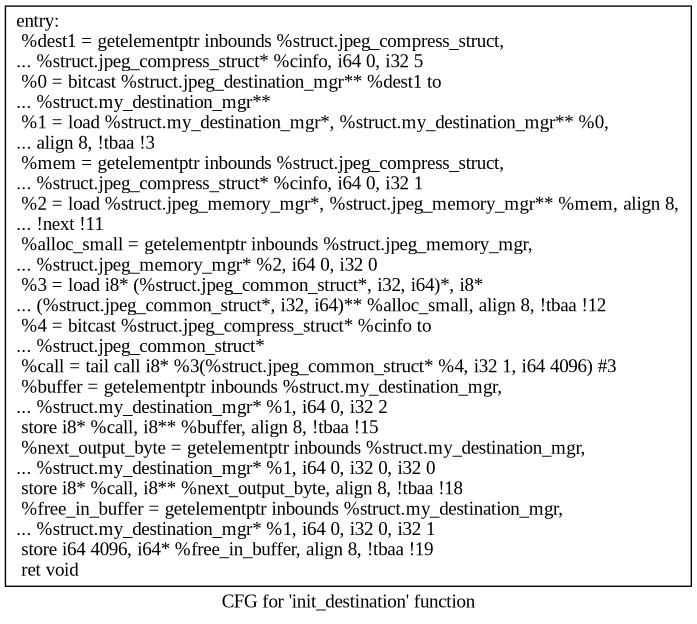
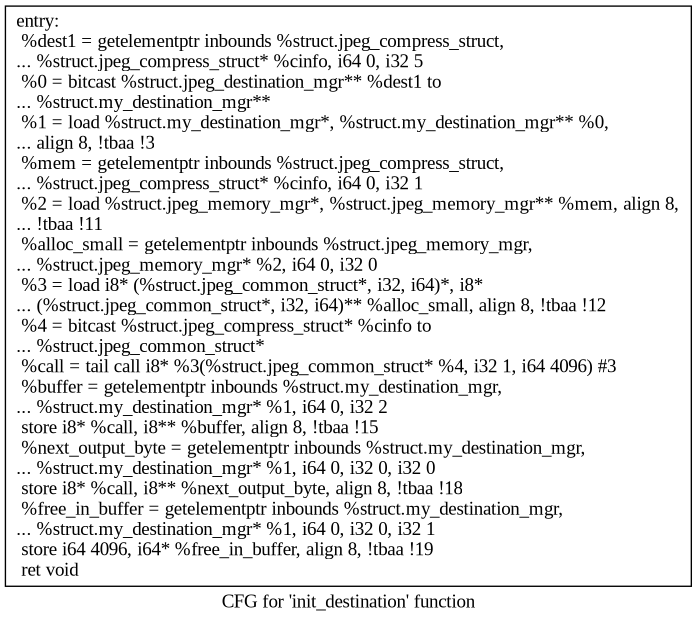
  digraph {
    label="CFG for 'init_destination' function"
    fontname="Liberation Serif"
-   n1 [label="{entry:\l  %dest1 = getelementptr inbounds %struct.jpeg_compress_struct,\l... %struct.jpeg_compress_struct* %cinfo, i64 0, i32 5\l  %0 = bitcast %struct.jpeg_destination_mgr** %dest1 to\l... %struct.my_destination_mgr**\l  %1 = load %struct.my_destination_mgr*, %struct.my_destination_mgr** %0,\l... align 8, !tbaa !3\l  %mem = getelementptr inbounds %struct.jpeg_compress_struct,\l... %struct.jpeg_compress_struct* %cinfo, i64 0, i32 1\l  %2 = load %struct.jpeg_memory_mgr*, %struct.jpeg_memory_mgr** %mem, align 8,\l... !next !11\l  %alloc_small = getelementptr inbounds %struct.jpeg_memory_mgr,\l... %struct.jpeg_memory_mgr* %2, i64 0, i32 0\l  %3 = load i8* (%struct.jpeg_common_struct*, i32, i64)*, i8*\l... (%struct.jpeg_common_struct*, i32, i64)** %alloc_small, align 8, !tbaa !12\l  %4 = bitcast %struct.jpeg_compress_struct* %cinfo to\l... %struct.jpeg_common_struct*\l  %call = tail call i8* %3(%struct.jpeg_common_struct* %4, i32 1, i64 4096) #3\l  %buffer = getelementptr inbounds %struct.my_destination_mgr,\l... %struct.my_destination_mgr* %1, i64 0, i32 2\l  store i8* %call, i8** %buffer, align 8, !tbaa !15\l  %next_output_byte = getelementptr inbounds %struct.my_destination_mgr,\l... %struct.my_destination_mgr* %1, i64 0, i32 0, i32 0\l  store i8* %call, i8** %next_output_byte, align 8, !tbaa !18\l  %free_in_buffer = getelementptr inbounds %struct.my_destination_mgr,\l... %struct.my_destination_mgr* %1, i64 0, i32 0, i32 1\l  store i64 4096, i64* %free_in_buffer, align 8, !tbaa !19\l  ret void\l}" shape=record fontname="Liberation Serif"]
+   n1 [label="{entry:\l  %dest1 = getelementptr inbounds %struct.jpeg_compress_struct,\l... %struct.jpeg_compress_struct* %cinfo, i64 0, i32 5\l  %0 = bitcast %struct.jpeg_destination_mgr** %dest1 to\l... %struct.my_destination_mgr**\l  %1 = load %struct.my_destination_mgr*, %struct.my_destination_mgr** %0,\l... align 8, !tbaa !3\l  %mem = getelementptr inbounds %struct.jpeg_compress_struct,\l... %struct.jpeg_compress_struct* %cinfo, i64 0, i32 1\l  %2 = load %struct.jpeg_memory_mgr*, %struct.jpeg_memory_mgr** %mem, align 8,\l... !tbaa !11\l  %alloc_small = getelementptr inbounds %struct.jpeg_memory_mgr,\l... %struct.jpeg_memory_mgr* %2, i64 0, i32 0\l  %3 = load i8* (%struct.jpeg_common_struct*, i32, i64)*, i8*\l... (%struct.jpeg_common_struct*, i32, i64)** %alloc_small, align 8, !tbaa !12\l  %4 = bitcast %struct.jpeg_compress_struct* %cinfo to\l... %struct.jpeg_common_struct*\l  %call = tail call i8* %3(%struct.jpeg_common_struct* %4, i32 1, i64 4096) #3\l  %buffer = getelementptr inbounds %struct.my_destination_mgr,\l... %struct.my_destination_mgr* %1, i64 0, i32 2\l  store i8* %call, i8** %buffer, align 8, !tbaa !15\l  %next_output_byte = getelementptr inbounds %struct.my_destination_mgr,\l... %struct.my_destination_mgr* %1, i64 0, i32 0, i32 0\l  store i8* %call, i8** %next_output_byte, align 8, !tbaa !18\l  %free_in_buffer = getelementptr inbounds %struct.my_destination_mgr,\l... %struct.my_destination_mgr* %1, i64 0, i32 0, i32 1\l  store i64 4096, i64* %free_in_buffer, align 8, !tbaa !19\l  ret void\l}" shape=record fontname="Liberation Serif"]
  }
